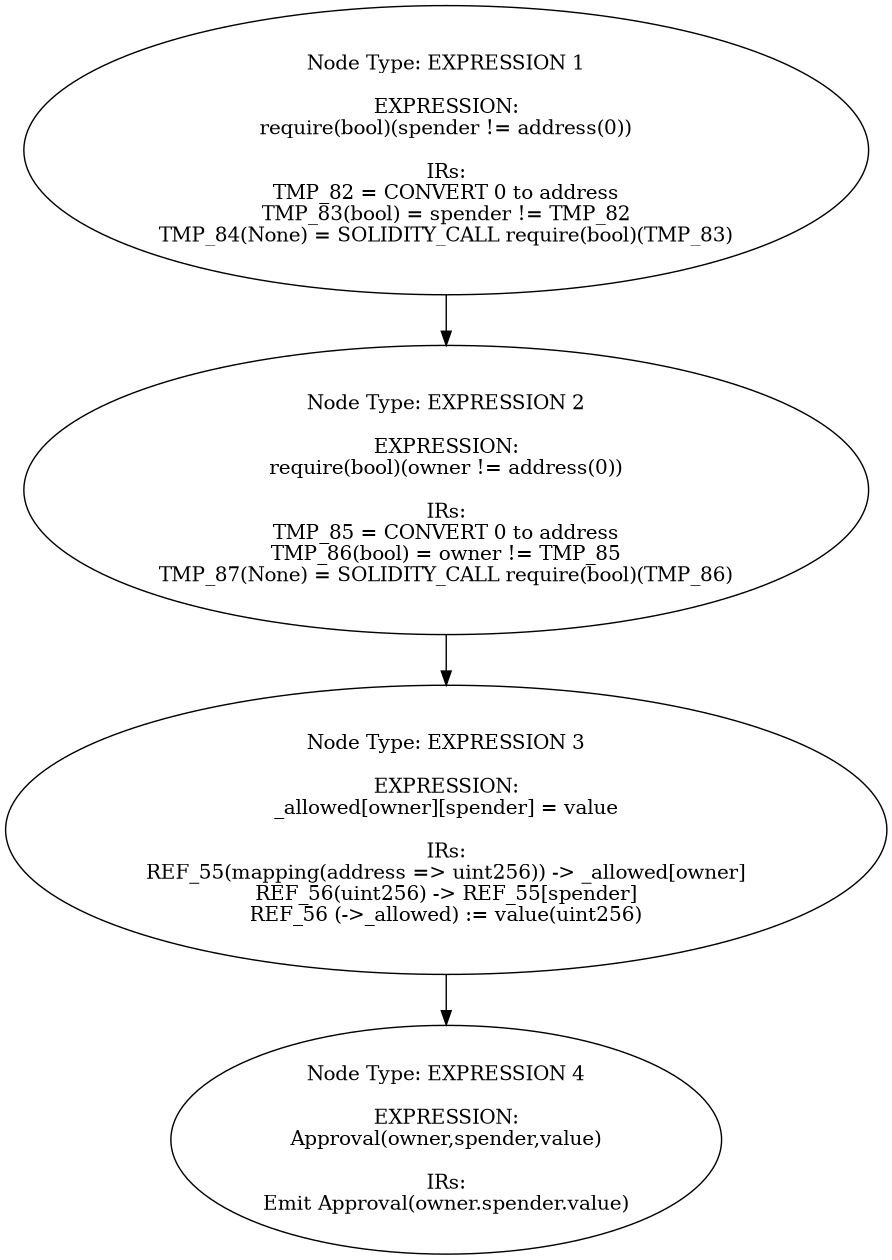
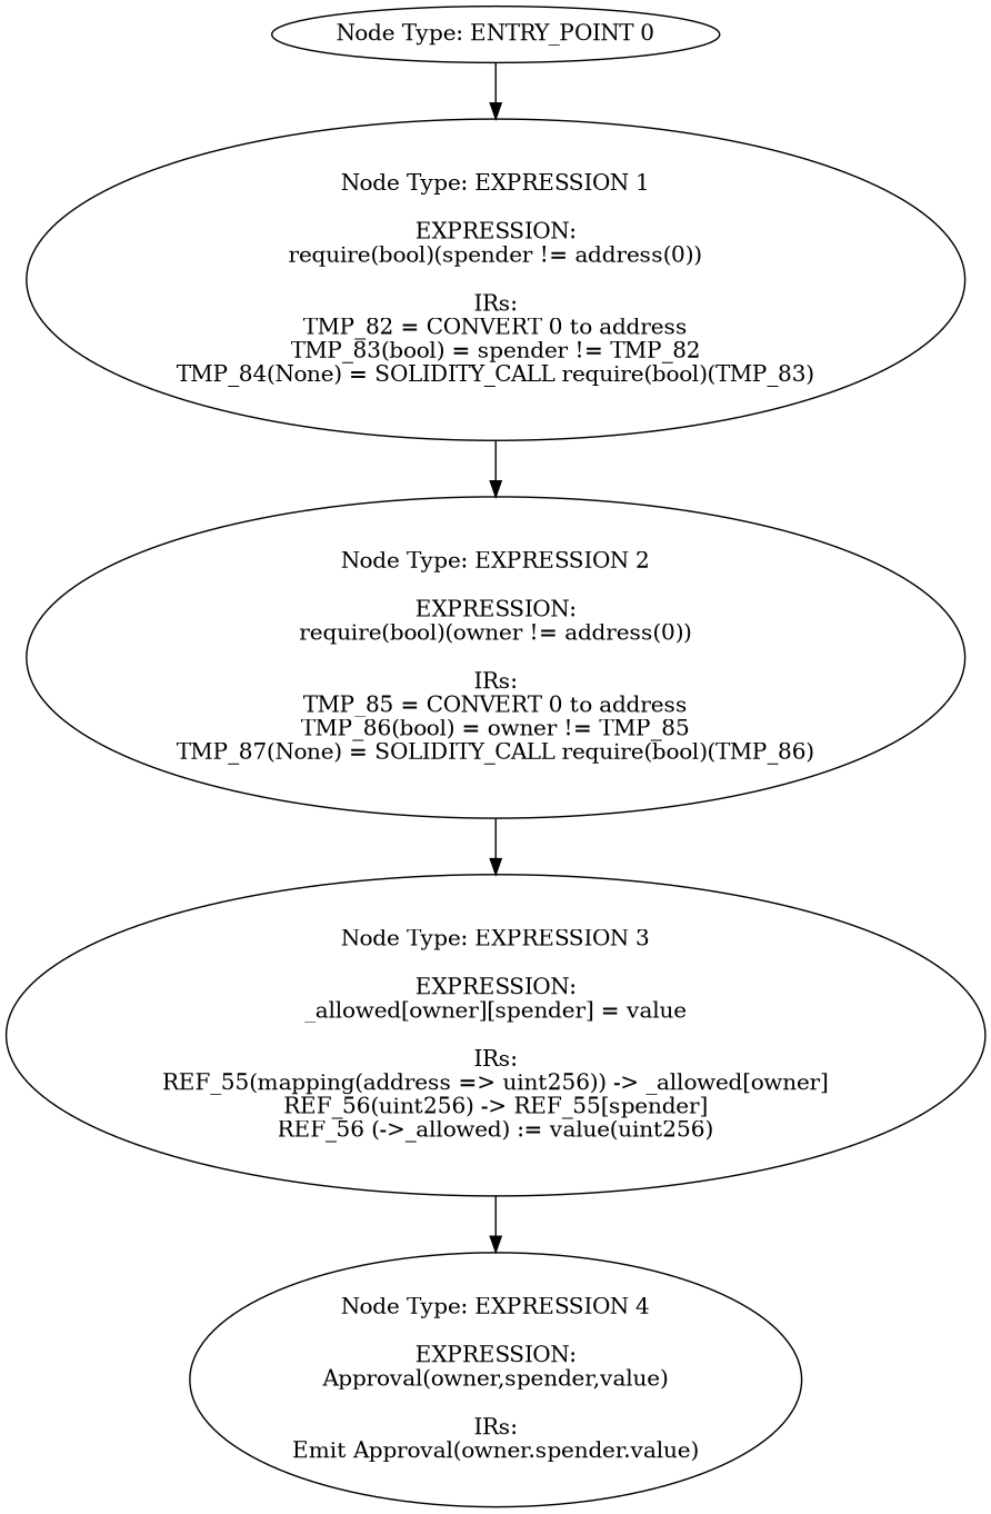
  digraph {
+   n1 [label="Node Type: ENTRY_POINT 0\n"]
    n2 [label="Node Type: EXPRESSION 1\n\nEXPRESSION:\nrequire(bool)(spender != address(0))\n\nIRs:\nTMP_82 = CONVERT 0 to address\nTMP_83(bool) = spender != TMP_82\nTMP_84(None) = SOLIDITY_CALL require(bool)(TMP_83)"]
    n3 [label="Node Type: EXPRESSION 2\n\nEXPRESSION:\nrequire(bool)(owner != address(0))\n\nIRs:\nTMP_85 = CONVERT 0 to address\nTMP_86(bool) = owner != TMP_85\nTMP_87(None) = SOLIDITY_CALL require(bool)(TMP_86)"]
    n4 [label="Node Type: EXPRESSION 3\n\nEXPRESSION:\n_allowed[owner][spender] = value\n\nIRs:\nREF_55(mapping(address => uint256)) -> _allowed[owner]\nREF_56(uint256) -> REF_55[spender]\nREF_56 (->_allowed) := value(uint256)"]
    n5 [label="Node Type: EXPRESSION 4\n\nEXPRESSION:\nApproval(owner,spender,value)\n\nIRs:\nEmit Approval(owner.spender.value)"]
+   n1 -> n2
    n2 -> n3
    n3 -> n4
    n4 -> n5
  }
